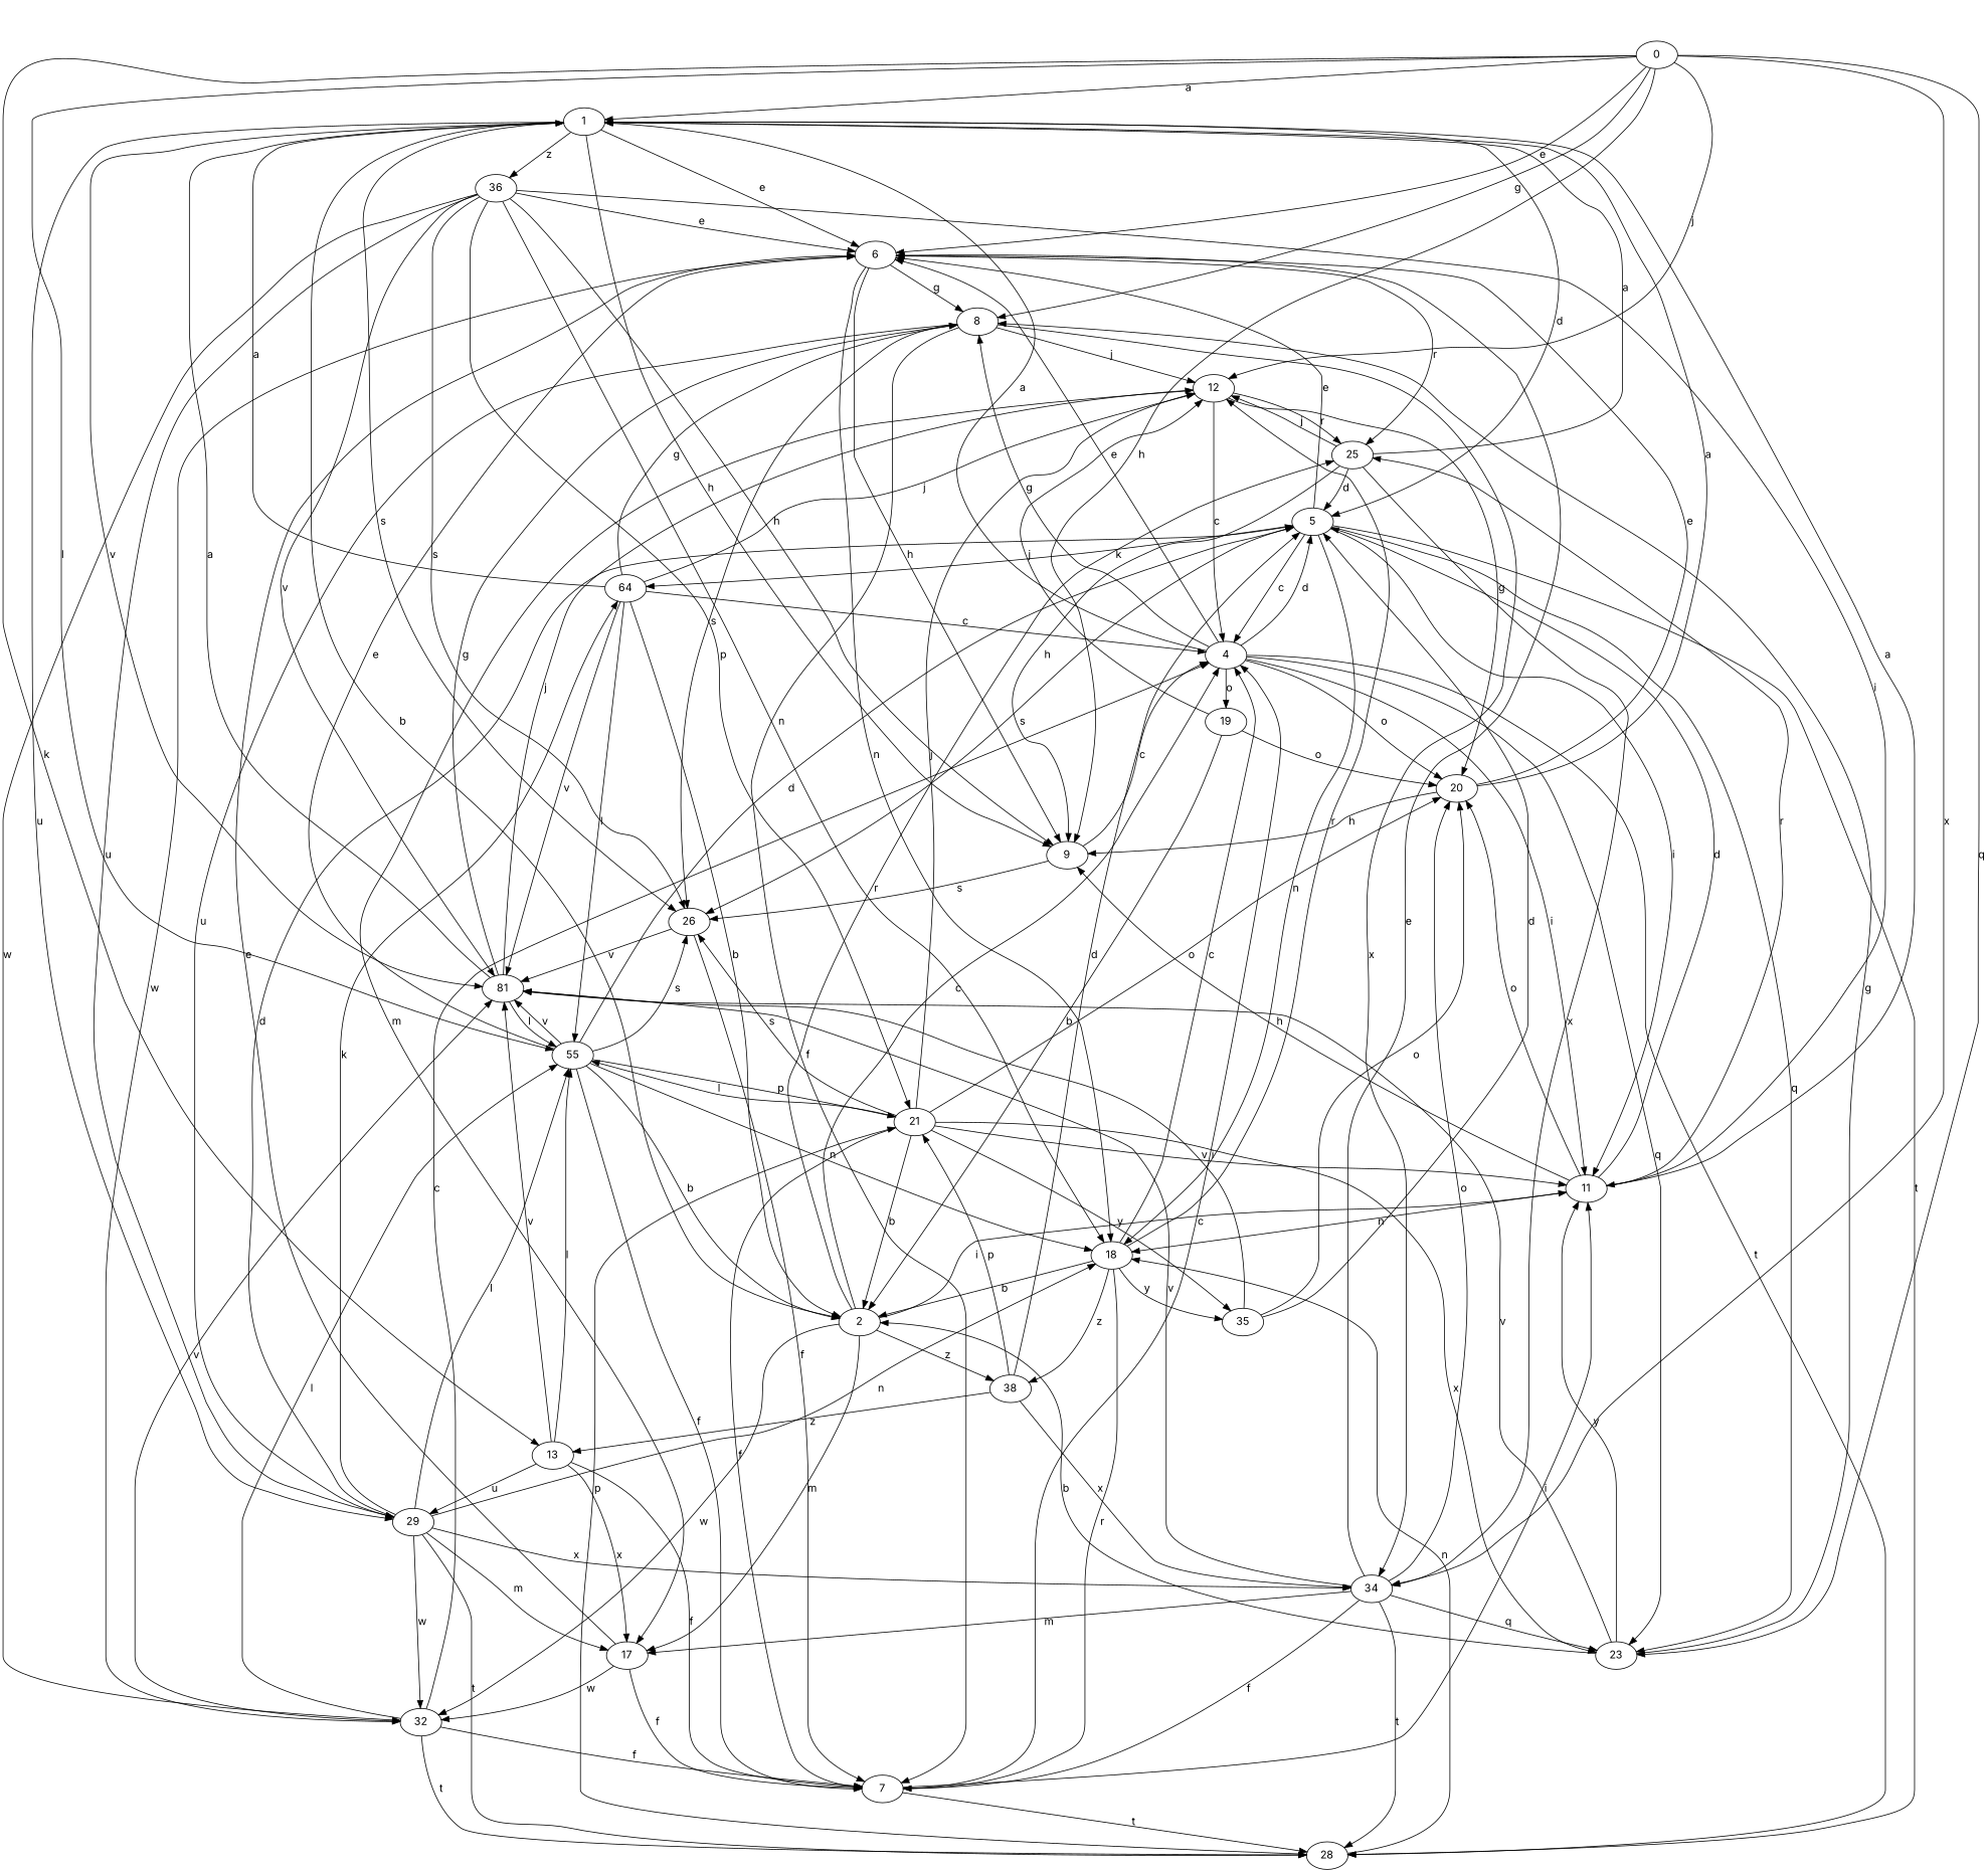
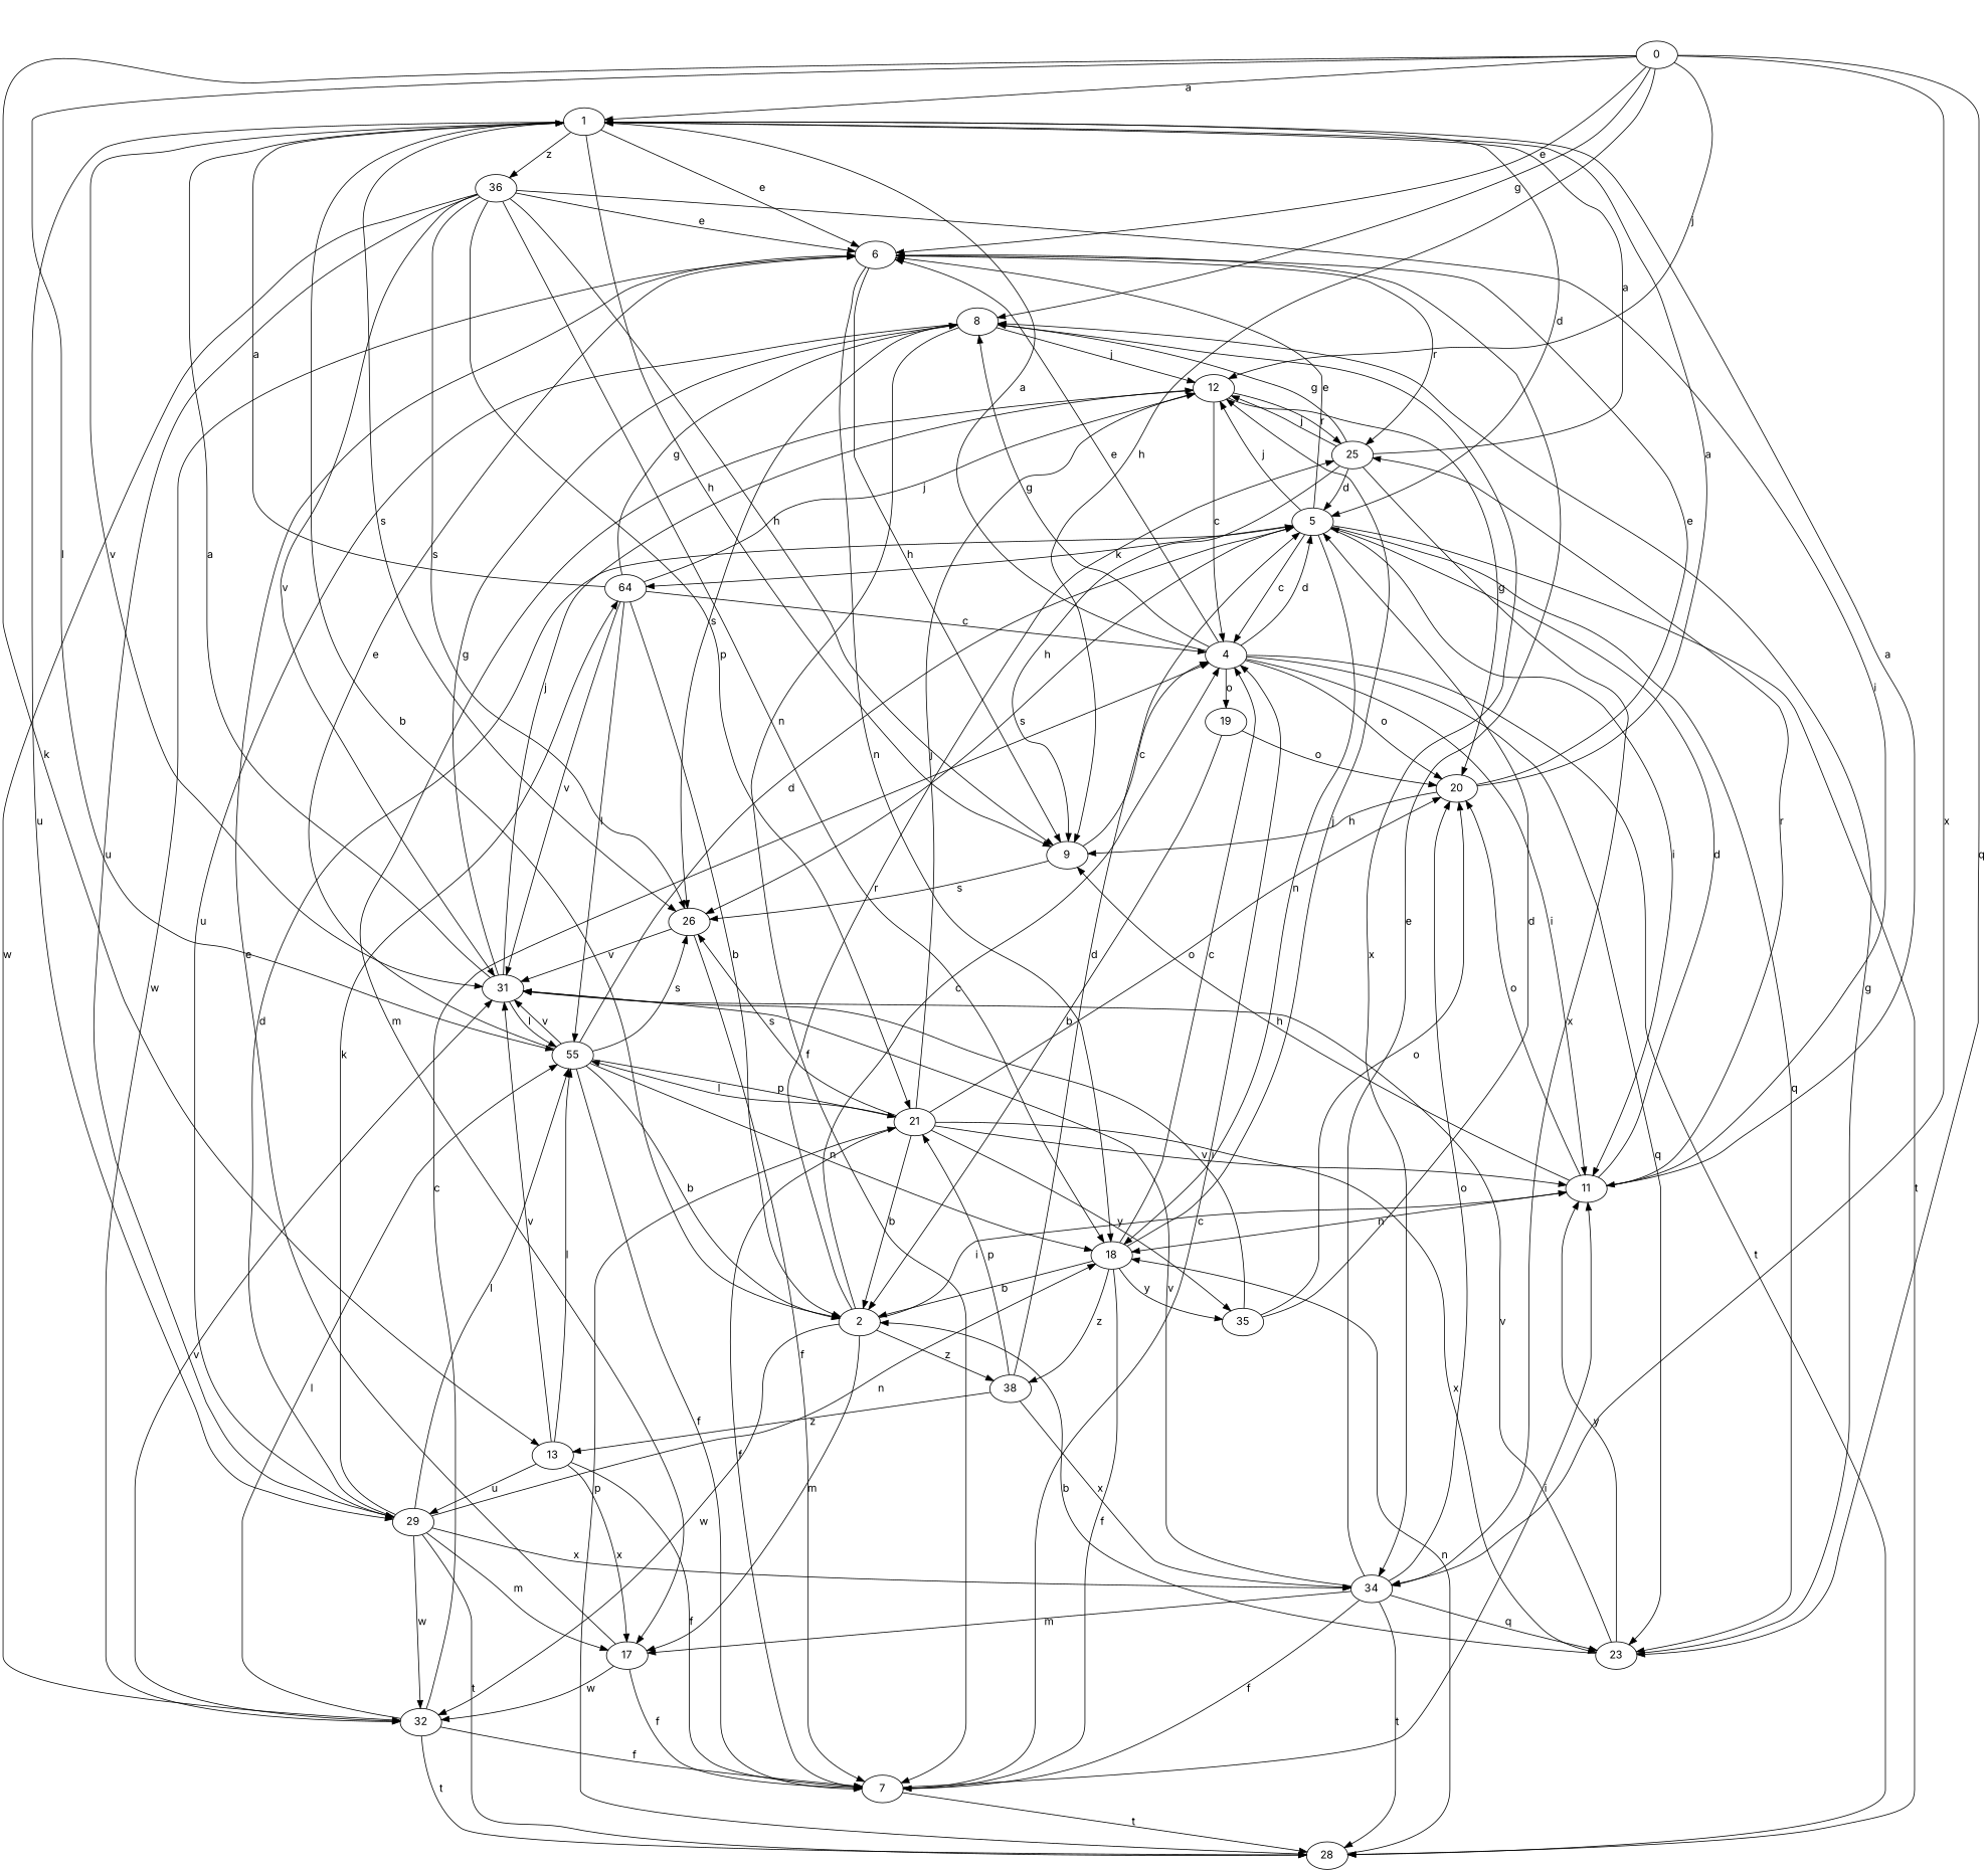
  strict digraph {
    fontname=Inter
    node [fontname=Inter]
    edge [fontname=Inter]
    0
    1
    6
    8
    9
    12
    13
    n8 [label=55]
    23
    34
    5
    26
    29
-   31 [label=81]
+   31
    36
    2
    25
    32
    18
    7
    4
    17
    20
    21
    11
    28
    n27 [label=64]
    38
    19
    35
    0 -> 1 [label=a]
    0 -> 6 [label=e]
    0 -> 8 [label=g]
    0 -> 9 [label=h]
    0 -> 12 [label=j]
    0 -> 13 [label=k]
    0 -> n8 [label=l]
    0 -> 23 [label=q]
    0 -> 34 [label=x]
    1 -> 6 [label=e]
    1 -> 9 [label=h]
    1 -> 5 [label=d]
    1 -> 26 [label=s]
    1 -> 29 [label=u]
    1 -> 31 [label=v]
    1 -> 36 [label=z]
    1 -> 2 [label=b]
-   6 -> 8 [label=g]
+   25 -> 8 [label=g]
    6 -> 9 [label=h]
    6 -> 25 [label=r]
    6 -> 32 [label=w]
    6 -> 18 [label=n]
    8 -> 12 [label=j]
    8 -> 34 [label=x]
    8 -> 26 [label=s]
    8 -> 29 [label=u]
    8 -> 7 [label=f]
    9 -> 26 [label=s]
    9 -> 4 [label=c]
    12 -> 25 [label=r]
    12 -> 4 [label=c]
    12 -> 17 [label=m]
    12 -> 20 [label=g]
    13 -> n8 [label=l]
    13 -> 29 [label=u]
    13 -> 31 [label=v]
    13 -> 7 [label=f]
    13 -> 17 [label=x]
    n8 -> 6 [label=e]
    n8 -> 5 [label=d]
    n8 -> 26 [label=s]
    n8 -> 31 [label=v]
    n8 -> 2 [label=b]
    n8 -> 18 [label=n]
    n8 -> 7 [label=f]
    n8 -> 21 [label=p]
    23 -> 8 [label=g]
    23 -> 31 [label=v]
    23 -> 2 [label=b]
    23 -> 11 [label=y]
    34 -> 6 [label=e]
    34 -> 23 [label=q]
    34 -> 31 [label=v]
    34 -> 7 [label=f]
    34 -> 17 [label=m]
    34 -> 20 [label=o]
    34 -> 28 [label=t]
    5 -> 6 [label=e]
    5 -> 23 [label=q]
    5 -> 26 [label=s]
    5 -> 18 [label=n]
    5 -> 4 [label=c]
    5 -> 11 [label=i]
    5 -> 28 [label=t]
    5 -> n27 [label=k]
    26 -> 31 [label=v]
    26 -> 7 [label=f]
    29 -> n8 [label=l]
    29 -> 34 [label=x]
    29 -> 5 [label=d]
    29 -> 32 [label=w]
    29 -> 18 [label=n]
    29 -> 17 [label=m]
    29 -> 28 [label=t]
    29 -> n27 [label=k]
    31 -> 1 [label=a]
    31 -> 8 [label=g]
    31 -> 12 [label=j]
    31 -> n8 [label=l]
    36 -> 6 [label=e]
    36 -> 9 [label=h]
    36 -> 26 [label=s]
    36 -> 29 [label=u]
    36 -> 31 [label=v]
    36 -> 32 [label=w]
    36 -> 18 [label=n]
    36 -> 21 [label=p]
    36 -> 11 [label=i]
    2 -> 25 [label=r]
    2 -> 32 [label=w]
    2 -> 4 [label=c]
    2 -> 17 [label=m]
    2 -> 11 [label=i]
    2 -> 38 [label=z]
    25 -> 1 [label=a]
    25 -> 9 [label=h]
    25 -> 12 [label=j]
    25 -> 34 [label=x]
    25 -> 5 [label=d]
    32 -> n8 [label=l]
    32 -> 31 [label=v]
    32 -> 7 [label=f]
    32 -> 4 [label=c]
    32 -> 28 [label=t]
-   18 -> 12 [label=r]
+   18 -> 12 [label=j]
    18 -> 2 [label=b]
-   18 -> 7 [label=r]
+   18 -> 7 [label=f]
    18 -> 4 [label=c]
    18 -> 38 [label=z]
    18 -> 35 [label=y]
    7 -> 4 [label=c]
    7 -> 11 [label=i]
    7 -> 28 [label=t]
    4 -> 1 [label=a]
    4 -> 6 [label=e]
    4 -> 8 [label=g]
    4 -> 23 [label=q]
    4 -> 5 [label=d]
    4 -> 20 [label=o]
    4 -> 11 [label=i]
    4 -> 28 [label=t]
    4 -> 19 [label=o]
    17 -> 6 [label=e]
    17 -> 32 [label=w]
    17 -> 7 [label=f]
    20 -> 1 [label=a]
    20 -> 6 [label=e]
    20 -> 9 [label=h]
    21 -> 12 [label=j]
    21 -> n8 [label=l]
    21 -> 23 [label=x]
    21 -> 26 [label=s]
    21 -> 2 [label=b]
    21 -> 7 [label=f]
    21 -> 20 [label=o]
    21 -> 11 [label=i]
    21 -> 35 [label=y]
    11 -> 1 [label=a]
    11 -> 9 [label=h]
    11 -> 5 [label=d]
    11 -> 25 [label=r]
    11 -> 18 [label=n]
    11 -> 20 [label=o]
    28 -> 18 [label=n]
    28 -> 21 [label=p]
    n27 -> 1 [label=a]
    n27 -> 8 [label=g]
    n27 -> 12 [label=j]
    n27 -> n8 [label=l]
    n27 -> 31 [label=v]
    n27 -> 2 [label=b]
    n27 -> 4 [label=c]
    38 -> 13 [label=z]
    38 -> 34 [label=x]
    38 -> 5 [label=d]
    38 -> 21 [label=p]
-   19 -> 12 [label=j]
+   5 -> 12 [label=j]
    19 -> 2 [label=b]
    19 -> 20 [label=o]
    35 -> 5 [label=d]
    35 -> 31 [label=v]
    35 -> 20 [label=o]
  }
